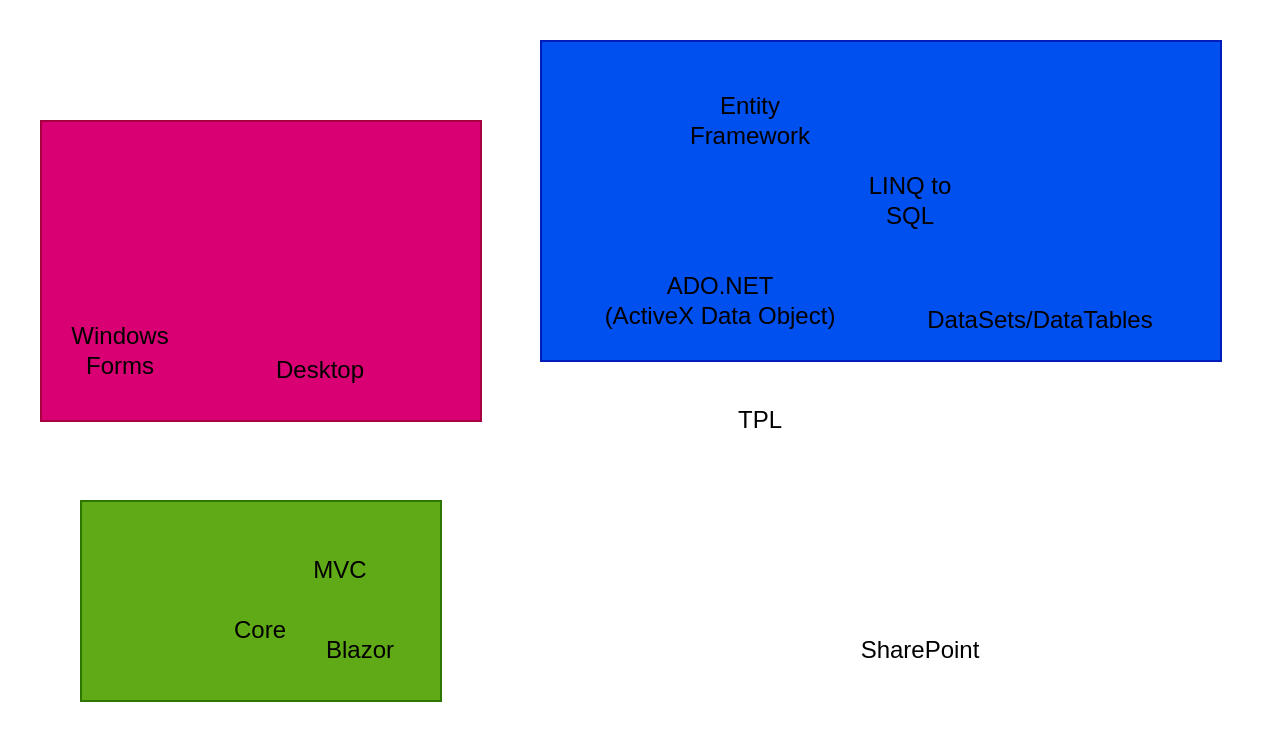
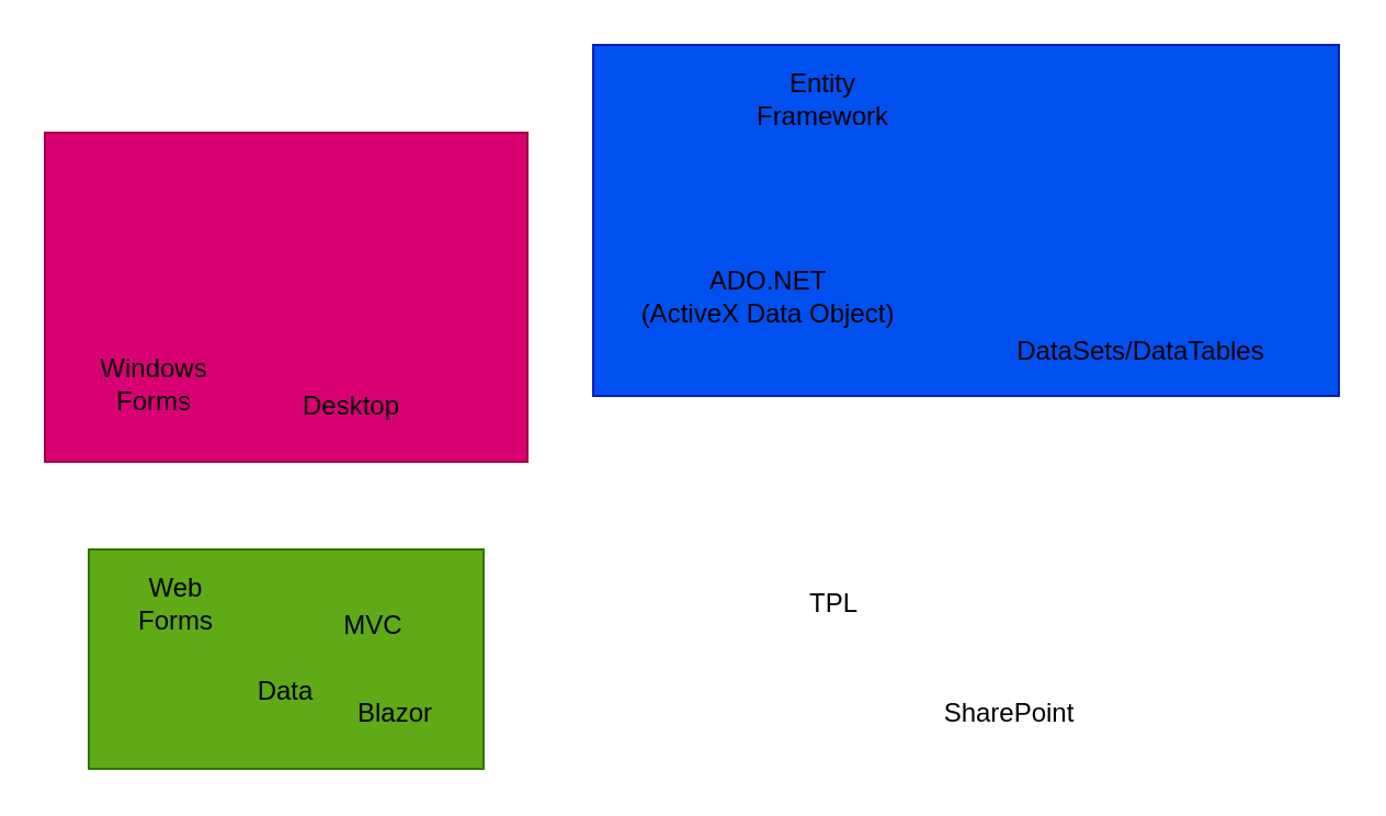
  <mxCell id="0" />
  <mxCell id="1" parent="0" />
  <mxCell id="2" value="" style="rounded=0;whiteSpace=wrap;html=1;fillColor=#d80073;fontColor=#ffffff;strokeColor=#A50040;" parent="1" vertex="1"><mxGeometry x="20" y="60" width="220" height="150" as="geometry" /></mxCell>
  <mxCell id="3" value="" style="rounded=0;whiteSpace=wrap;html=1;fillColor=#0050ef;fontColor=#ffffff;strokeColor=#001DBC;" parent="1" vertex="1"><mxGeometry x="270" y="20" width="340" height="160" as="geometry" /></mxCell>
  <mxCell id="4" value="Desktop" style="text;html=1;strokeColor=none;fillColor=none;align=center;verticalAlign=middle;whiteSpace=wrap;rounded=0;" parent="1" vertex="1"><mxGeometry x="130" y="170" width="60" height="30" as="geometry" /></mxCell>
- <mxCell id="5" value="Entity Framework" style="text;html=1;strokeColor=none;fillColor=none;align=center;verticalAlign=middle;whiteSpace=wrap;rounded=0;" parent="1" vertex="1"><mxGeometry x="340" y="40" width="70" height="40" as="geometry" /></mxCell>
- <mxCell id="6" value="ADO.NET&lt;br&gt;(ActiveX Data Object)" style="text;html=1;strokeColor=none;fillColor=none;align=center;verticalAlign=middle;whiteSpace=wrap;rounded=0;" parent="1" vertex="1"><mxGeometry x="300" y="135" width="120" height="30" as="geometry" /></mxCell>
- <mxCell id="7" value="LINQ to SQL" style="text;html=1;strokeColor=none;fillColor=none;align=center;verticalAlign=middle;whiteSpace=wrap;rounded=0;" parent="1" vertex="1"><mxGeometry x="420" y="80" width="70" height="40" as="geometry" /></mxCell>
+ <mxCell id="5" value="Entity Framework" style="text;html=1;strokeColor=none;fillColor=none;align=center;verticalAlign=middle;whiteSpace=wrap;rounded=0;" parent="1" vertex="1"><mxGeometry x="340" y="25" width="70" height="40" as="geometry" /></mxCell>
+ <mxCell id="6" value="ADO.NET&lt;br&gt;(ActiveX Data Object)" style="text;html=1;strokeColor=none;fillColor=none;align=center;verticalAlign=middle;whiteSpace=wrap;rounded=0;" parent="1" vertex="1"><mxGeometry x="290" y="120" width="120" height="30" as="geometry" /></mxCell>
  <mxCell id="8" value="DataSets/DataTables" style="text;html=1;strokeColor=none;fillColor=none;align=center;verticalAlign=middle;whiteSpace=wrap;rounded=0;" parent="1" vertex="1"><mxGeometry x="450" y="140" width="140" height="40" as="geometry" /></mxCell>
- <mxCell id="9" value="Windows Forms" style="text;html=1;strokeColor=none;fillColor=none;align=center;verticalAlign=middle;whiteSpace=wrap;rounded=0;" parent="1" vertex="1"><mxGeometry x="30" y="160" width="60" height="30" as="geometry" /></mxCell>
+ <mxCell id="9" value="Windows Forms" style="text;html=1;strokeColor=none;fillColor=none;align=center;verticalAlign=middle;whiteSpace=wrap;rounded=0;" parent="1" vertex="1"><mxGeometry x="40" y="160" width="60" height="30" as="geometry" /></mxCell>
  <mxCell id="10" value="" style="rounded=0;whiteSpace=wrap;html=1;fillColor=#60a917;fontColor=#ffffff;strokeColor=#2D7600;" parent="1" vertex="1"><mxGeometry x="40" y="250" width="180" height="100" as="geometry" /></mxCell>
+ <mxCell id="11" value="Web Forms" style="text;html=1;strokeColor=none;fillColor=none;align=center;verticalAlign=middle;whiteSpace=wrap;rounded=0;" parent="1" vertex="1"><mxGeometry x="50" y="260" width="60" height="30" as="geometry" /></mxCell>
  <mxCell id="12" value="MVC" style="text;html=1;strokeColor=none;fillColor=none;align=center;verticalAlign=middle;whiteSpace=wrap;rounded=0;" parent="1" vertex="1"><mxGeometry x="140" y="270" width="60" height="30" as="geometry" /></mxCell>
- <mxCell id="13" value="Core" style="text;html=1;strokeColor=none;fillColor=none;align=center;verticalAlign=middle;whiteSpace=wrap;rounded=0;" parent="1" vertex="1"><mxGeometry x="100" y="300" width="60" height="30" as="geometry" /></mxCell>
+ <mxCell id="13" value="Data" style="text;html=1;strokeColor=none;fillColor=none;align=center;verticalAlign=middle;whiteSpace=wrap;rounded=0;" parent="1" vertex="1"><mxGeometry x="100" y="300" width="60" height="30" as="geometry" /></mxCell>
  <mxCell id="14" value="Blazor" style="text;html=1;strokeColor=none;fillColor=none;align=center;verticalAlign=middle;whiteSpace=wrap;rounded=0;" parent="1" vertex="1"><mxGeometry x="150" y="310" width="60" height="30" as="geometry" /></mxCell>
- <mxCell id="15" value="TPL" style="text;html=1;strokeColor=none;fillColor=none;align=center;verticalAlign=middle;whiteSpace=wrap;rounded=0;" parent="1" vertex="1"><mxGeometry x="350" y="195" width="60" height="30" as="geometry" /></mxCell>
+ <mxCell id="15" value="TPL" style="text;html=1;strokeColor=none;fillColor=none;align=center;verticalAlign=middle;whiteSpace=wrap;rounded=0;" parent="1" vertex="1"><mxGeometry x="350" y="260" width="60" height="30" as="geometry" /></mxCell>
  <mxCell id="16" value="SharePoint" style="text;html=1;strokeColor=none;fillColor=none;align=center;verticalAlign=middle;whiteSpace=wrap;rounded=0;" parent="1" vertex="1"><mxGeometry x="430" y="310" width="60" height="30" as="geometry" /></mxCell>
